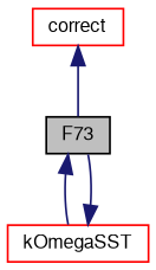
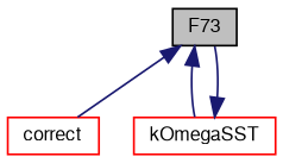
  digraph {
    rankdir=TB
    node [color=red fontname=FreeSans fontsize=10 shape=record]
    edge [color=midnightblue dir=back fontname=FreeSans fontsize=10 labelfontname=FreeSans labelfontsize=10 style=solid]
    n1 [color=black fillcolor=grey75 fontcolor=black height=0.2 label=F73 style=filled width=0.4]
    n2 [height=0.2 label=correct width=0.4]
    n3 [height=0.2 label=kOmegaSST width=0.4]
-   n2 -> n1
+   n1 -> n2
    n1 -> n3
    n3 -> n1
  }
